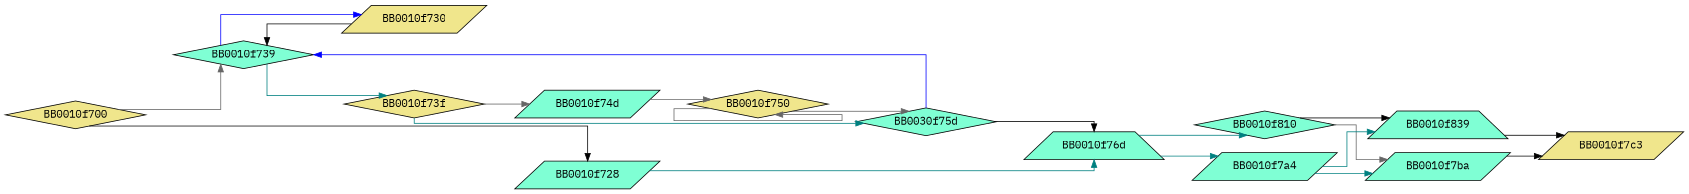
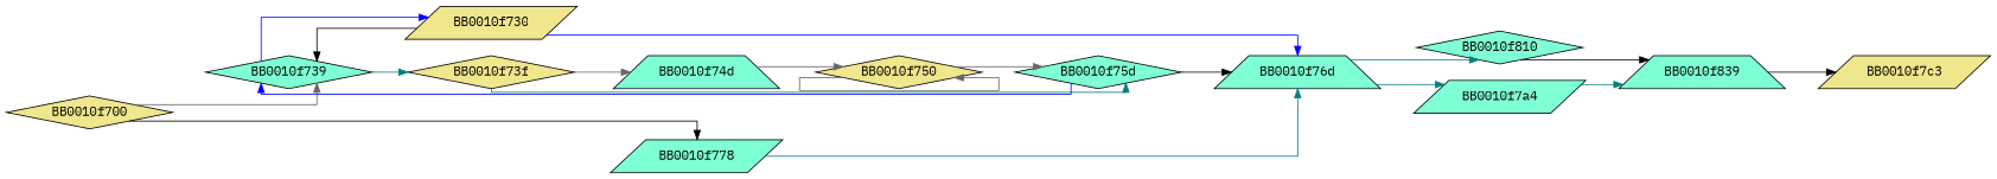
  digraph {
    fontname="IBM Plex Mono"
    rankdir=LR
    splines=ortho
    node [fillcolor=aquamarine fontname="IBM Plex Mono" shape=diamond style=filled]
    edge [color=teal fontname="IBM Plex Mono"]
    BB0010f700 [fillcolor=khaki]
    BB0010f739
-   BB0010f728 [shape=parallelogram]
+   BB0010f728 [shape=parallelogram label=BB0010f778]
    BB0010f730 [fillcolor=khaki shape=parallelogram]
    BB0010f73f [fillcolor=khaki]
    BB0010f76d [shape=trapezium]
-   BB0010f75d [label=BB0030f75d]
-   BB0010f74d [shape=parallelogram]
+   BB0010f75d
+   BB0010f74d [shape=trapezium]
    BB0010f810
    BB0010f7a4 [shape=parallelogram]
    BB0010f839 [shape=trapezium]
-   BB0010f7ba [shape=parallelogram]
    BB0010f750 [fillcolor=khaki]
    BB0010f7c3 [fillcolor=khaki shape=parallelogram]
    BB0010f700 -> BB0010f739 [color=gray40]
    BB0010f700 -> BB0010f728 [color=black]
    BB0010f739 -> BB0010f730 [color=blue]
    BB0010f739 -> BB0010f73f
    BB0010f728 -> BB0010f76d
    BB0010f730 -> BB0010f739 [color=black]
+   BB0010f730 -> BB0010f76d [color=blue]
    BB0010f73f -> BB0010f75d
    BB0010f73f -> BB0010f74d [color=gray40]
    BB0010f76d -> BB0010f810
    BB0010f76d -> BB0010f7a4
    BB0010f75d -> BB0010f739 [color=blue]
    BB0010f75d -> BB0010f76d [color=black]
    BB0010f74d -> BB0010f750 [color=gray40]
    BB0010f810 -> BB0010f839 [color=black]
-   BB0010f810 -> BB0010f7ba [color=gray40]
    BB0010f7a4 -> BB0010f839
-   BB0010f7a4 -> BB0010f7ba
    BB0010f839 -> BB0010f7c3 [color=black]
-   BB0010f7ba -> BB0010f7c3 [color=black]
    BB0010f750 -> BB0010f75d [color=gray40]
    BB0010f750 -> BB0010f750 [color=gray40]
  }
